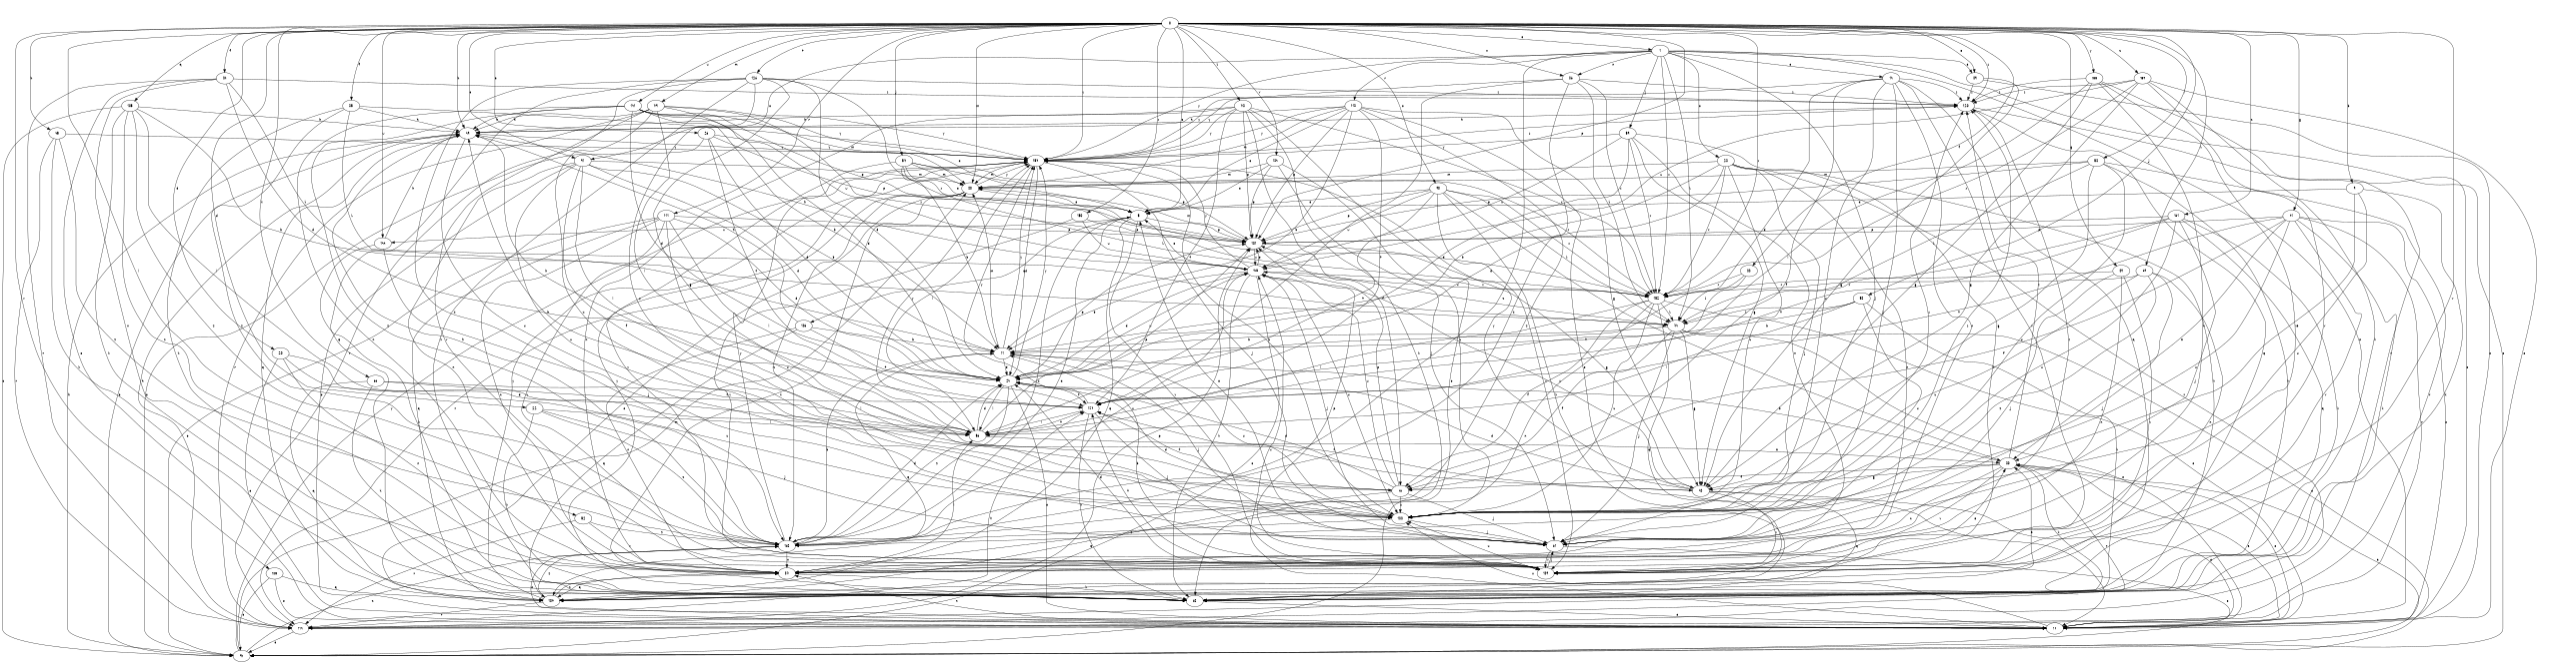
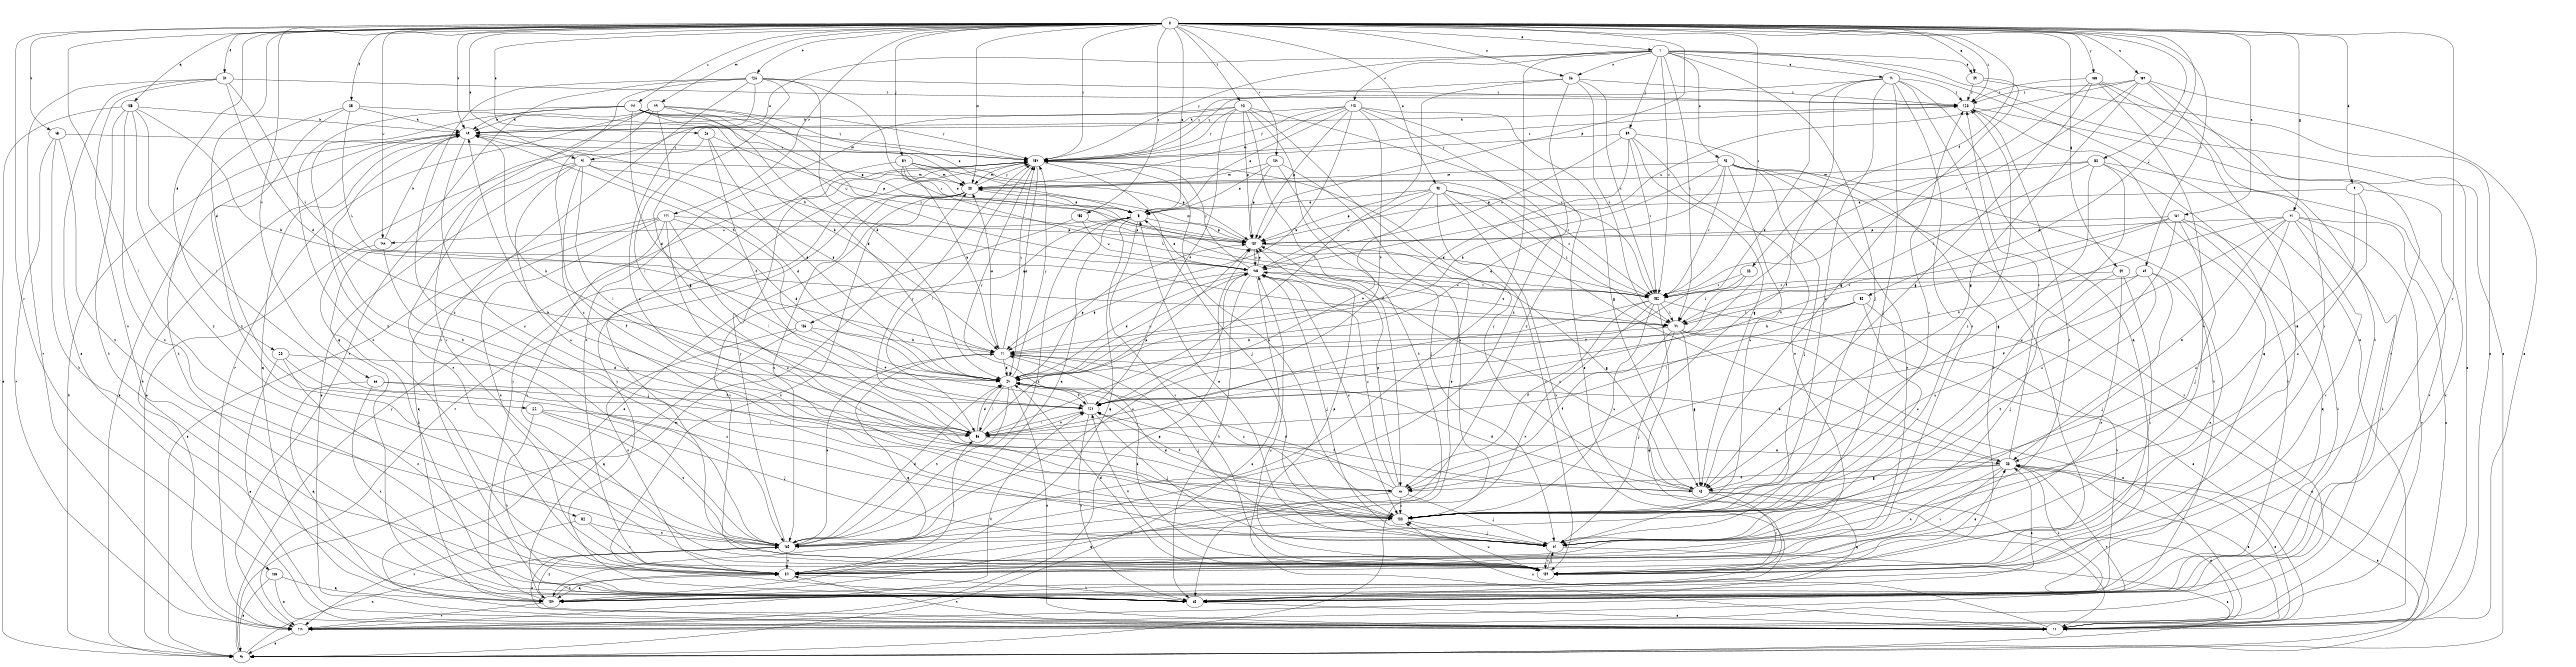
  strict digraph {
    fontname="Patrick Hand"
    node [fontname="Patrick Hand"]
    edge [fontname="Patrick Hand"]
    0
    1
    5
    9
    20
    22
    26
    n8 [label=89]
    33
    34
    35
    39
    41
    45
    49
    52
    53
    57
    58
    66
    69
    73
    79
    80
    86
    90
    91
    101
    105
    111
    120
    126
    134
    135
    139
    141
    144
    150
    152
    155
    157
    159
    161
    14
    17
    59
    61
    74
-   93 [label=23]
+   93
    94
    113
    163
    106
    107
    30
    68
    133
    24
    87
    56
    127
    43
    114
    n64 [label=46]
    11
    145
    0 -> 1 [label=a]
    0 -> 5 [label=a]
    0 -> 9 [label=b]
    0 -> 20 [label=d]
    0 -> 22 [label=d]
    0 -> 26 [label=e]
    0 -> n8 [label=e]
    0 -> 33 [label=f]
    0 -> 34 [label=f]
    0 -> 35 [label=f]
    0 -> 39 [label=g]
    0 -> 41 [label=g]
    0 -> 45 [label=h]
    0 -> 49 [label=h]
    0 -> 52 [label=i]
    0 -> 53 [label=i]
    0 -> 57 [label=j]
    0 -> 58 [label=j]
    0 -> 66 [label=k]
    0 -> 69 [label=l]
    0 -> 73 [label=l]
    0 -> 79 [label=m]
    0 -> 80 [label=m]
    0 -> 86 [label=n]
    0 -> 90 [label=o]
    0 -> 91 [label=o]
    0 -> 101 [label=p]
    0 -> 105 [label=q]
    0 -> 111 [label=r]
    0 -> 120 [label=s]
    0 -> 126 [label=t]
    0 -> 134 [label=v]
    0 -> 135 [label=v]
    0 -> 139 [label=v]
    0 -> 141 [label=w]
    0 -> 144 [label=w]
    0 -> 150 [label=x]
    0 -> 152 [label=x]
    0 -> 155 [label=y]
    0 -> 157 [label=y]
    0 -> 159 [label=z]
    0 -> 161 [label=z]
    1 -> n8 [label=e]
    1 -> 86 [label=n]
    1 -> 91 [label=o]
    1 -> 152 [label=x]
    1 -> 157 [label=y]
    1 -> 14 [label=c]
    1 -> 17 [label=c]
    1 -> 59 [label=j]
    1 -> 61 [label=j]
    1 -> 74 [label=l]
    1 -> 93 [label=o]
    1 -> 94 [label=o]
    1 -> 113 [label=r]
    1 -> 163 [label=z]
    5 -> 101 [label=p]
    5 -> 139 [label=v]
    5 -> 144 [label=w]
    5 -> 163 [label=z]
    5 -> 106 [label=q]
    5 -> 107 [label=q]
    9 -> 5 [label=a]
    9 -> 30 [label=e]
    9 -> 68 [label=k]
    9 -> 133 [label=u]
    20 -> 17 [label=c]
    20 -> 133 [label=u]
-   20 -> 56 [label=d]
+   20 -> 24 [label=d]
    20 -> 87 [label=n]
    22 -> 61 [label=j]
    22 -> 163 [label=z]
    22 -> 68 [label=k]
    22 -> 56 [label=i]
    26 -> 101 [label=p]
-   26 -> 157 [label=y]
    26 -> 94 [label=o]
    26 -> 24 [label=d]
    26 -> 127 [label=t]
    n8 -> 120 [label=s]
    n8 -> 17 [label=c]
    n8 -> 43 [label=g]
    33 -> 152 [label=x]
    33 -> 74 [label=l]
    33 -> 127 [label=t]
    34 -> 120 [label=s]
    34 -> 17 [label=c]
    34 -> 74 [label=l]
    34 -> 24 [label=d]
    34 -> 87 [label=n]
    34 -> 114 [label=r]
    35 -> 49 [label=h]
    35 -> 157 [label=y]
    35 -> 74 [label=l]
    35 -> 163 [label=z]
    35 -> 68 [label=k]
    39 -> 139 [label=v]
    39 -> 152 [label=x]
    39 -> 61 [label=j]
    39 -> 87 [label=n]
    41 -> 101 [label=p]
    41 -> 139 [label=v]
    41 -> 17 [label=c]
    41 -> 30 [label=e]
    41 -> 68 [label=k]
    41 -> 133 [label=u]
    41 -> 127 [label=t]
    41 -> 114 [label=r]
    41 -> n64 [label=f]
    45 -> 157 [label=y]
    45 -> 163 [label=z]
    45 -> 68 [label=k]
    45 -> 114 [label=r]
    49 -> 157 [label=y]
    49 -> 94 [label=o]
    49 -> 107 [label=q]
    49 -> 133 [label=u]
    52 -> 139 [label=v]
    52 -> 163 [label=z]
    52 -> 114 [label=r]
    53 -> 80 [label=m]
    53 -> 101 [label=p]
    53 -> 74 [label=l]
    53 -> 68 [label=k]
    53 -> 133 [label=u]
    53 -> 43 [label=g]
    53 -> 114 [label=r]
    57 -> 5 [label=a]
    57 -> 80 [label=m]
    57 -> 101 [label=p]
    57 -> 139 [label=v]
    57 -> 152 [label=x]
    57 -> 74 [label=l]
    57 -> 11 [label=b]
    58 -> 74 [label=l]
    58 -> 68 [label=k]
    58 -> 133 [label=u]
    58 -> 56 [label=i]
    58 -> 11 [label=b]
    66 -> 107 [label=q]
    66 -> 68 [label=k]
    66 -> 56 [label=i]
    66 -> 127 [label=t]
    69 -> 152 [label=x]
    69 -> 61 [label=j]
    69 -> 163 [label=z]
    69 -> 133 [label=u]
    69 -> 87 [label=n]
    73 -> 49 [label=h]
    73 -> 101 [label=p]
    73 -> 152 [label=x]
    73 -> 157 [label=y]
    73 -> 94 [label=o]
    73 -> 68 [label=k]
    73 -> 87 [label=n]
    73 -> 127 [label=t]
    73 -> n64 [label=f]
    79 -> 5 [label=a]
    79 -> 49 [label=h]
    79 -> 139 [label=v]
    79 -> 152 [label=x]
    79 -> 133 [label=u]
    79 -> 24 [label=d]
    79 -> 56 [label=i]
    79 -> 114 [label=r]
    80 -> 5 [label=a]
    80 -> 157 [label=y]
    80 -> 17 [label=c]
    80 -> 163 [label=z]
    80 -> 68 [label=k]
    80 -> 114 [label=r]
    86 -> 120 [label=s]
    86 -> 152 [label=x]
    86 -> 157 [label=y]
    86 -> 74 [label=l]
    86 -> 163 [label=z]
    86 -> 56 [label=i]
    90 -> 5 [label=a]
    90 -> 101 [label=p]
    90 -> 139 [label=v]
    90 -> 152 [label=x]
    90 -> 74 [label=l]
    90 -> 30 [label=e]
    90 -> 68 [label=k]
    90 -> 127 [label=t]
    90 -> 145 [label=w]
    91 -> 80 [label=m]
    91 -> 17 [label=c]
    91 -> 133 [label=u]
    91 -> 24 [label=d]
    91 -> 87 [label=n]
    91 -> 56 [label=i]
    91 -> n64 [label=f]
    91 -> 11 [label=b]
    101 -> 80 [label=m]
    101 -> 43 [label=g]
    101 -> 145 [label=w]
    105 -> 49 [label=h]
    105 -> 94 [label=o]
    105 -> 163 [label=z]
    105 -> 68 [label=k]
    105 -> 87 [label=n]
    105 -> 56 [label=i]
    105 -> 11 [label=b]
    111 -> 101 [label=p]
    111 -> 139 [label=v]
    111 -> 94 [label=o]
    111 -> 107 [label=q]
    111 -> 133 [label=u]
    111 -> 24 [label=d]
    111 -> 87 [label=n]
    111 -> 56 [label=i]
    120 -> 49 [label=h]
    120 -> 17 [label=c]
    120 -> 107 [label=q]
    126 -> 120 [label=s]
    126 -> 152 [label=x]
    126 -> 163 [label=z]
    126 -> 107 [label=q]
    126 -> 68 [label=k]
    126 -> 133 [label=u]
    126 -> 24 [label=d]
    126 -> 43 [label=g]
    126 -> 114 [label=r]
    134 -> 5 [label=a]
    134 -> 80 [label=m]
    134 -> 101 [label=p]
    134 -> 61 [label=j]
    134 -> 133 [label=u]
    135 -> 17 [label=c]
    135 -> 94 [label=o]
    135 -> 107 [label=q]
    139 -> 101 [label=p]
    139 -> 61 [label=j]
    139 -> 30 [label=e]
    139 -> 133 [label=u]
    139 -> 24 [label=d]
    139 -> 127 [label=t]
    139 -> 11 [label=b]
    141 -> 49 [label=h]
    141 -> 80 [label=m]
    141 -> 101 [label=p]
    141 -> 157 [label=y]
    141 -> 163 [label=z]
    141 -> 24 [label=d]
    141 -> 87 [label=n]
    141 -> 11 [label=b]
    141 -> 145 [label=w]
    144 -> 49 [label=h]
    144 -> 61 [label=j]
    144 -> 68 [label=k]
    150 -> 101 [label=p]
    150 -> 139 [label=v]
    150 -> 145 [label=w]
    152 -> 17 [label=c]
    152 -> 74 [label=l]
    152 -> 107 [label=q]
    152 -> 133 [label=u]
    152 -> 87 [label=n]
    152 -> 56 [label=i]
    152 -> n64 [label=f]
    152 -> 145 [label=w]
    155 -> 120 [label=s]
    155 -> 139 [label=v]
    155 -> 87 [label=n]
    155 -> 56 [label=i]
    155 -> 43 [label=g]
    155 -> 114 [label=r]
    157 -> 80 [label=m]
    157 -> 120 [label=s]
    157 -> 61 [label=j]
    157 -> 133 [label=u]
    157 -> 24 [label=d]
    157 -> 56 [label=i]
    159 -> 120 [label=s]
    159 -> 139 [label=v]
    159 -> 152 [label=x]
    159 -> 17 [label=c]
    159 -> 68 [label=k]
    159 -> 43 [label=g]
    159 -> 145 [label=w]
    161 -> 101 [label=p]
    161 -> 61 [label=j]
    161 -> 74 [label=l]
    161 -> 107 [label=q]
    161 -> 68 [label=k]
    161 -> 133 [label=u]
    161 -> 127 [label=t]
    14 -> 120 [label=s]
    14 -> 139 [label=v]
    14 -> 157 [label=y]
    14 -> 61 [label=j]
    14 -> 107 [label=q]
    14 -> 133 [label=u]
    14 -> 24 [label=d]
    14 -> 87 [label=n]
    14 -> n64 [label=f]
    17 -> 30 [label=e]
    17 -> 133 [label=u]
    17 -> 87 [label=n]
    17 -> 145 [label=w]
    59 -> 152 [label=x]
    59 -> 157 [label=y]
    59 -> 68 [label=k]
    59 -> 24 [label=d]
    59 -> 87 [label=n]
    59 -> 43 [label=g]
    59 -> 145 [label=w]
    61 -> 5 [label=a]
    61 -> 120 [label=s]
    61 -> 139 [label=v]
    61 -> 94 [label=o]
    74 -> 17 [label=c]
    74 -> 61 [label=j]
    74 -> 94 [label=o]
    74 -> 43 [label=g]
    74 -> n64 [label=f]
    74 -> 11 [label=b]
    93 -> 80 [label=m]
    93 -> 152 [label=x]
    93 -> 61 [label=j]
    93 -> 68 [label=k]
    93 -> 133 [label=u]
    93 -> 24 [label=d]
    93 -> 87 [label=n]
    93 -> 114 [label=r]
    93 -> 11 [label=b]
    94 -> 49 [label=h]
    94 -> 80 [label=m]
    94 -> 157 [label=y]
    94 -> 163 [label=z]
    94 -> 30 [label=e]
    113 -> 5 [label=a]
    113 -> 49 [label=h]
    113 -> 80 [label=m]
    113 -> 101 [label=p]
    113 -> 157 [label=y]
    113 -> 17 [label=c]
    113 -> 163 [label=z]
    113 -> 127 [label=t]
    113 -> 43 [label=g]
    113 -> 11 [label=b]
    163 -> 5 [label=a]
    163 -> 49 [label=h]
    163 -> 157 [label=y]
    163 -> 17 [label=c]
    163 -> 24 [label=d]
    163 -> 87 [label=n]
    163 -> 11 [label=b]
    163 -> 145 [label=w]
    106 -> 49 [label=h]
    106 -> 107 [label=q]
    106 -> 87 [label=n]
    106 -> 127 [label=t]
    106 -> 11 [label=b]
    107 -> 157 [label=y]
    107 -> 163 [label=z]
    107 -> 30 [label=e]
    107 -> 87 [label=n]
    107 -> 114 [label=r]
    30 -> 120 [label=s]
    30 -> 139 [label=v]
    30 -> 17 [label=c]
    30 -> 68 [label=k]
    30 -> 87 [label=n]
    30 -> 43 [label=g]
    30 -> 114 [label=r]
    30 -> n64 [label=f]
    30 -> 11 [label=b]
    68 -> 157 [label=y]
    68 -> 17 [label=c]
    133 -> 120 [label=s]
    133 -> 61 [label=j]
    133 -> 163 [label=z]
    133 -> 24 [label=d]
    24 -> 101 [label=p]
    24 -> 157 [label=y]
    24 -> 17 [label=c]
    24 -> 163 [label=z]
    24 -> 56 [label=i]
    24 -> 127 [label=t]
    24 -> 145 [label=w]
    87 -> 120 [label=s]
    87 -> 107 [label=q]
    87 -> 68 [label=k]
    87 -> 56 [label=i]
    56 -> 101 [label=p]
    56 -> 157 [label=y]
    56 -> 30 [label=e]
    56 -> 24 [label=d]
    56 -> 127 [label=t]
    127 -> 49 [label=h]
    127 -> 157 [label=y]
    127 -> 61 [label=j]
    127 -> 68 [label=k]
    127 -> 56 [label=i]
    43 -> 139 [label=v]
    43 -> 157 [label=y]
    43 -> 17 [label=c]
    43 -> 107 [label=q]
    43 -> 24 [label=d]
    43 -> 127 [label=t]
    43 -> 145 [label=w]
    114 -> 49 [label=h]
    114 -> 101 [label=p]
    114 -> 94 [label=o]
    114 -> 127 [label=t]
    n64 -> 49 [label=h]
    n64 -> 101 [label=p]
    n64 -> 61 [label=j]
    n64 -> 107 [label=q]
    n64 -> 133 [label=u]
    n64 -> 24 [label=d]
    n64 -> 127 [label=t]
    n64 -> 145 [label=w]
    11 -> 80 [label=m]
    11 -> 157 [label=y]
    11 -> 61 [label=j]
    11 -> 107 [label=q]
    11 -> 133 [label=u]
    11 -> 24 [label=d]
    145 -> 5 [label=a]
    145 -> 49 [label=h]
    145 -> 101 [label=p]
    145 -> 152 [label=x]
    145 -> 157 [label=y]
    145 -> 61 [label=j]
    145 -> 94 [label=o]
    145 -> 68 [label=k]
    145 -> 133 [label=u]
    145 -> 24 [label=d]
    145 -> 11 [label=b]
  }
